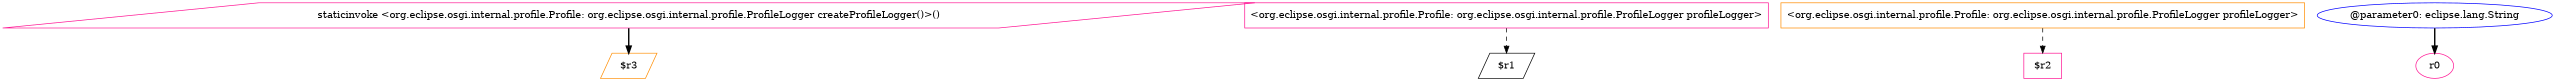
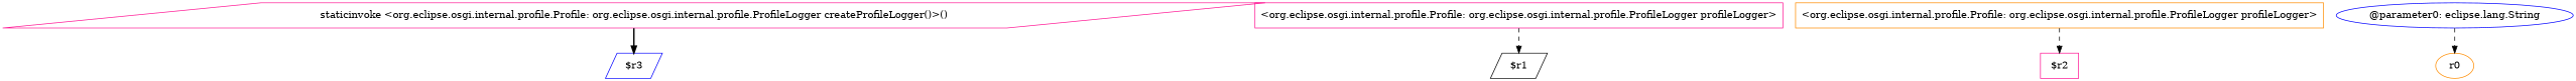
  digraph {
    node [color=deeppink shape=parallelogram]
    edge [style=bold]
    n1 [label="staticinvoke <org.eclipse.osgi.internal.profile.Profile: org.eclipse.osgi.internal.profile.ProfileLogger createProfileLogger()>()"]
-   n2 [color=darkorange label="$r3"]
+   n2 [color=blue label="$r3"]
    n3 [label="<org.eclipse.osgi.internal.profile.Profile: org.eclipse.osgi.internal.profile.ProfileLogger profileLogger>" shape=box]
    n4 [color=black label="$r1"]
    n5 [color=darkorange label="<org.eclipse.osgi.internal.profile.Profile: org.eclipse.osgi.internal.profile.ProfileLogger profileLogger>" shape=box]
    n6 [label="$r2" shape=box]
    n7 [color=blue label="@parameter0: eclipse.lang.String" shape=ellipse]
-   n8 [label=r0 shape=ellipse]
+   n8 [color=darkorange label=r0 shape=ellipse]
    n1 -> n2
    n3 -> n4 [style=dashed]
    n5 -> n6 [style=dashed]
-   n7 -> n8
+   n7 -> n8 [style=dashed]
  }
